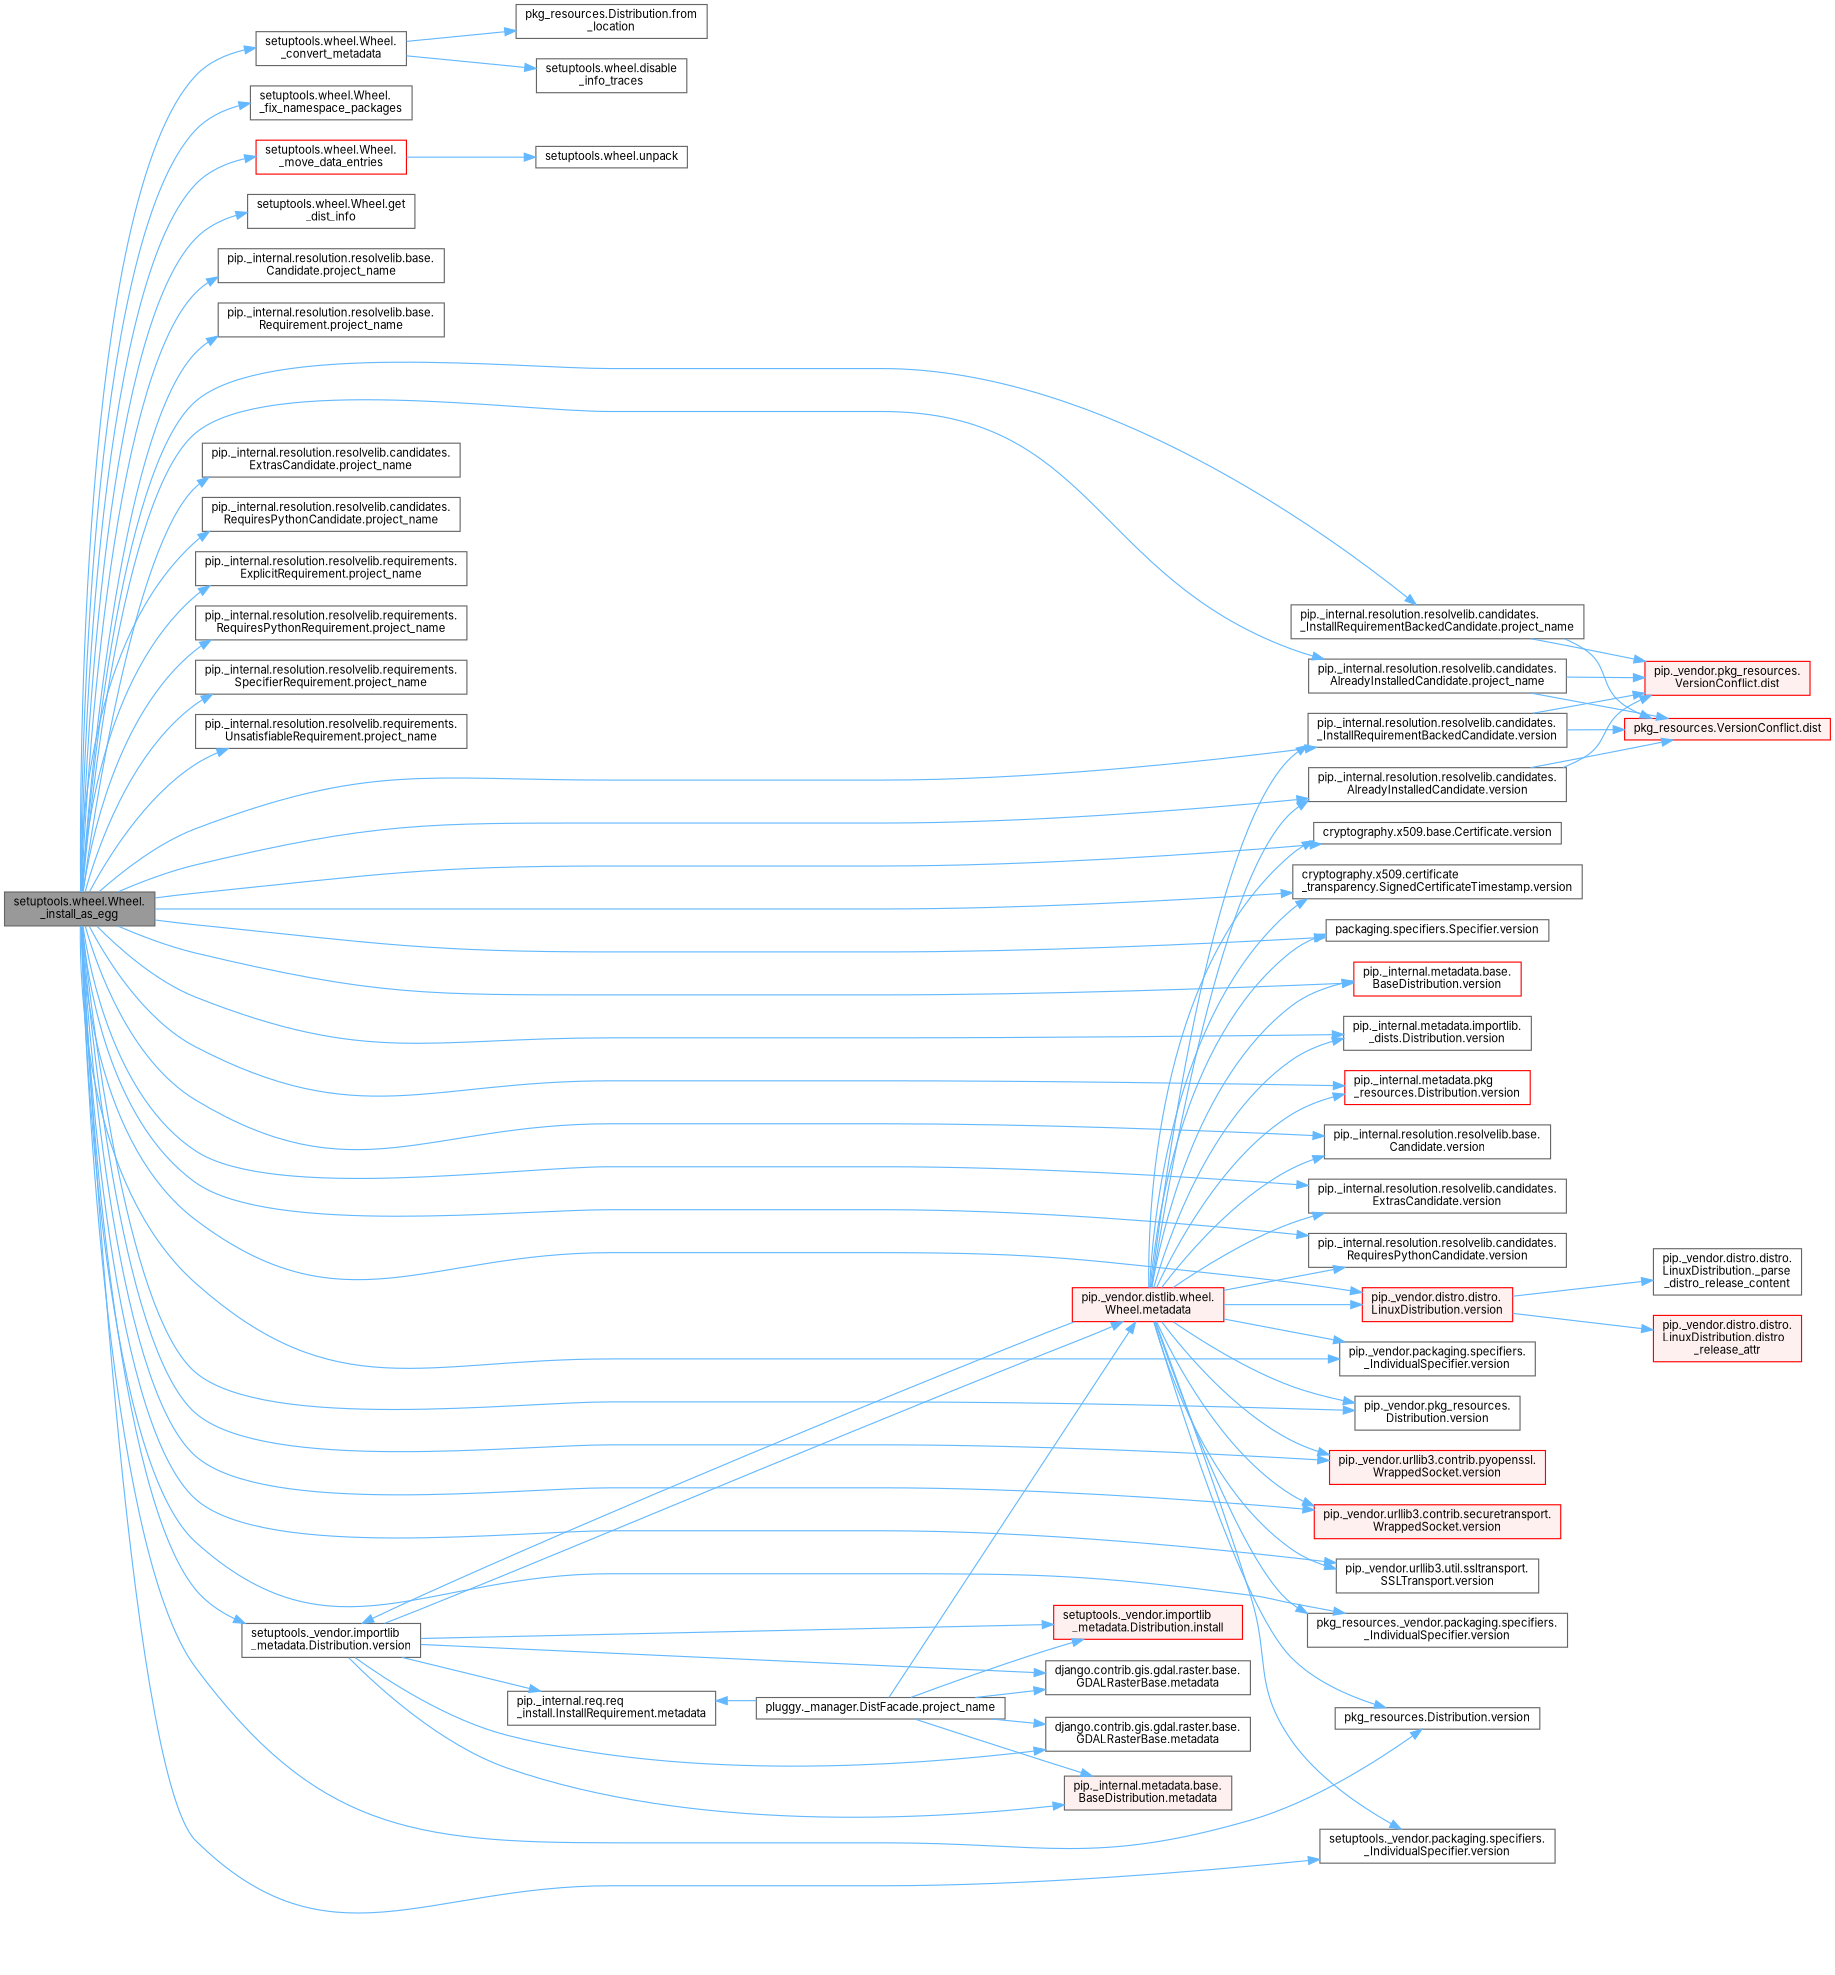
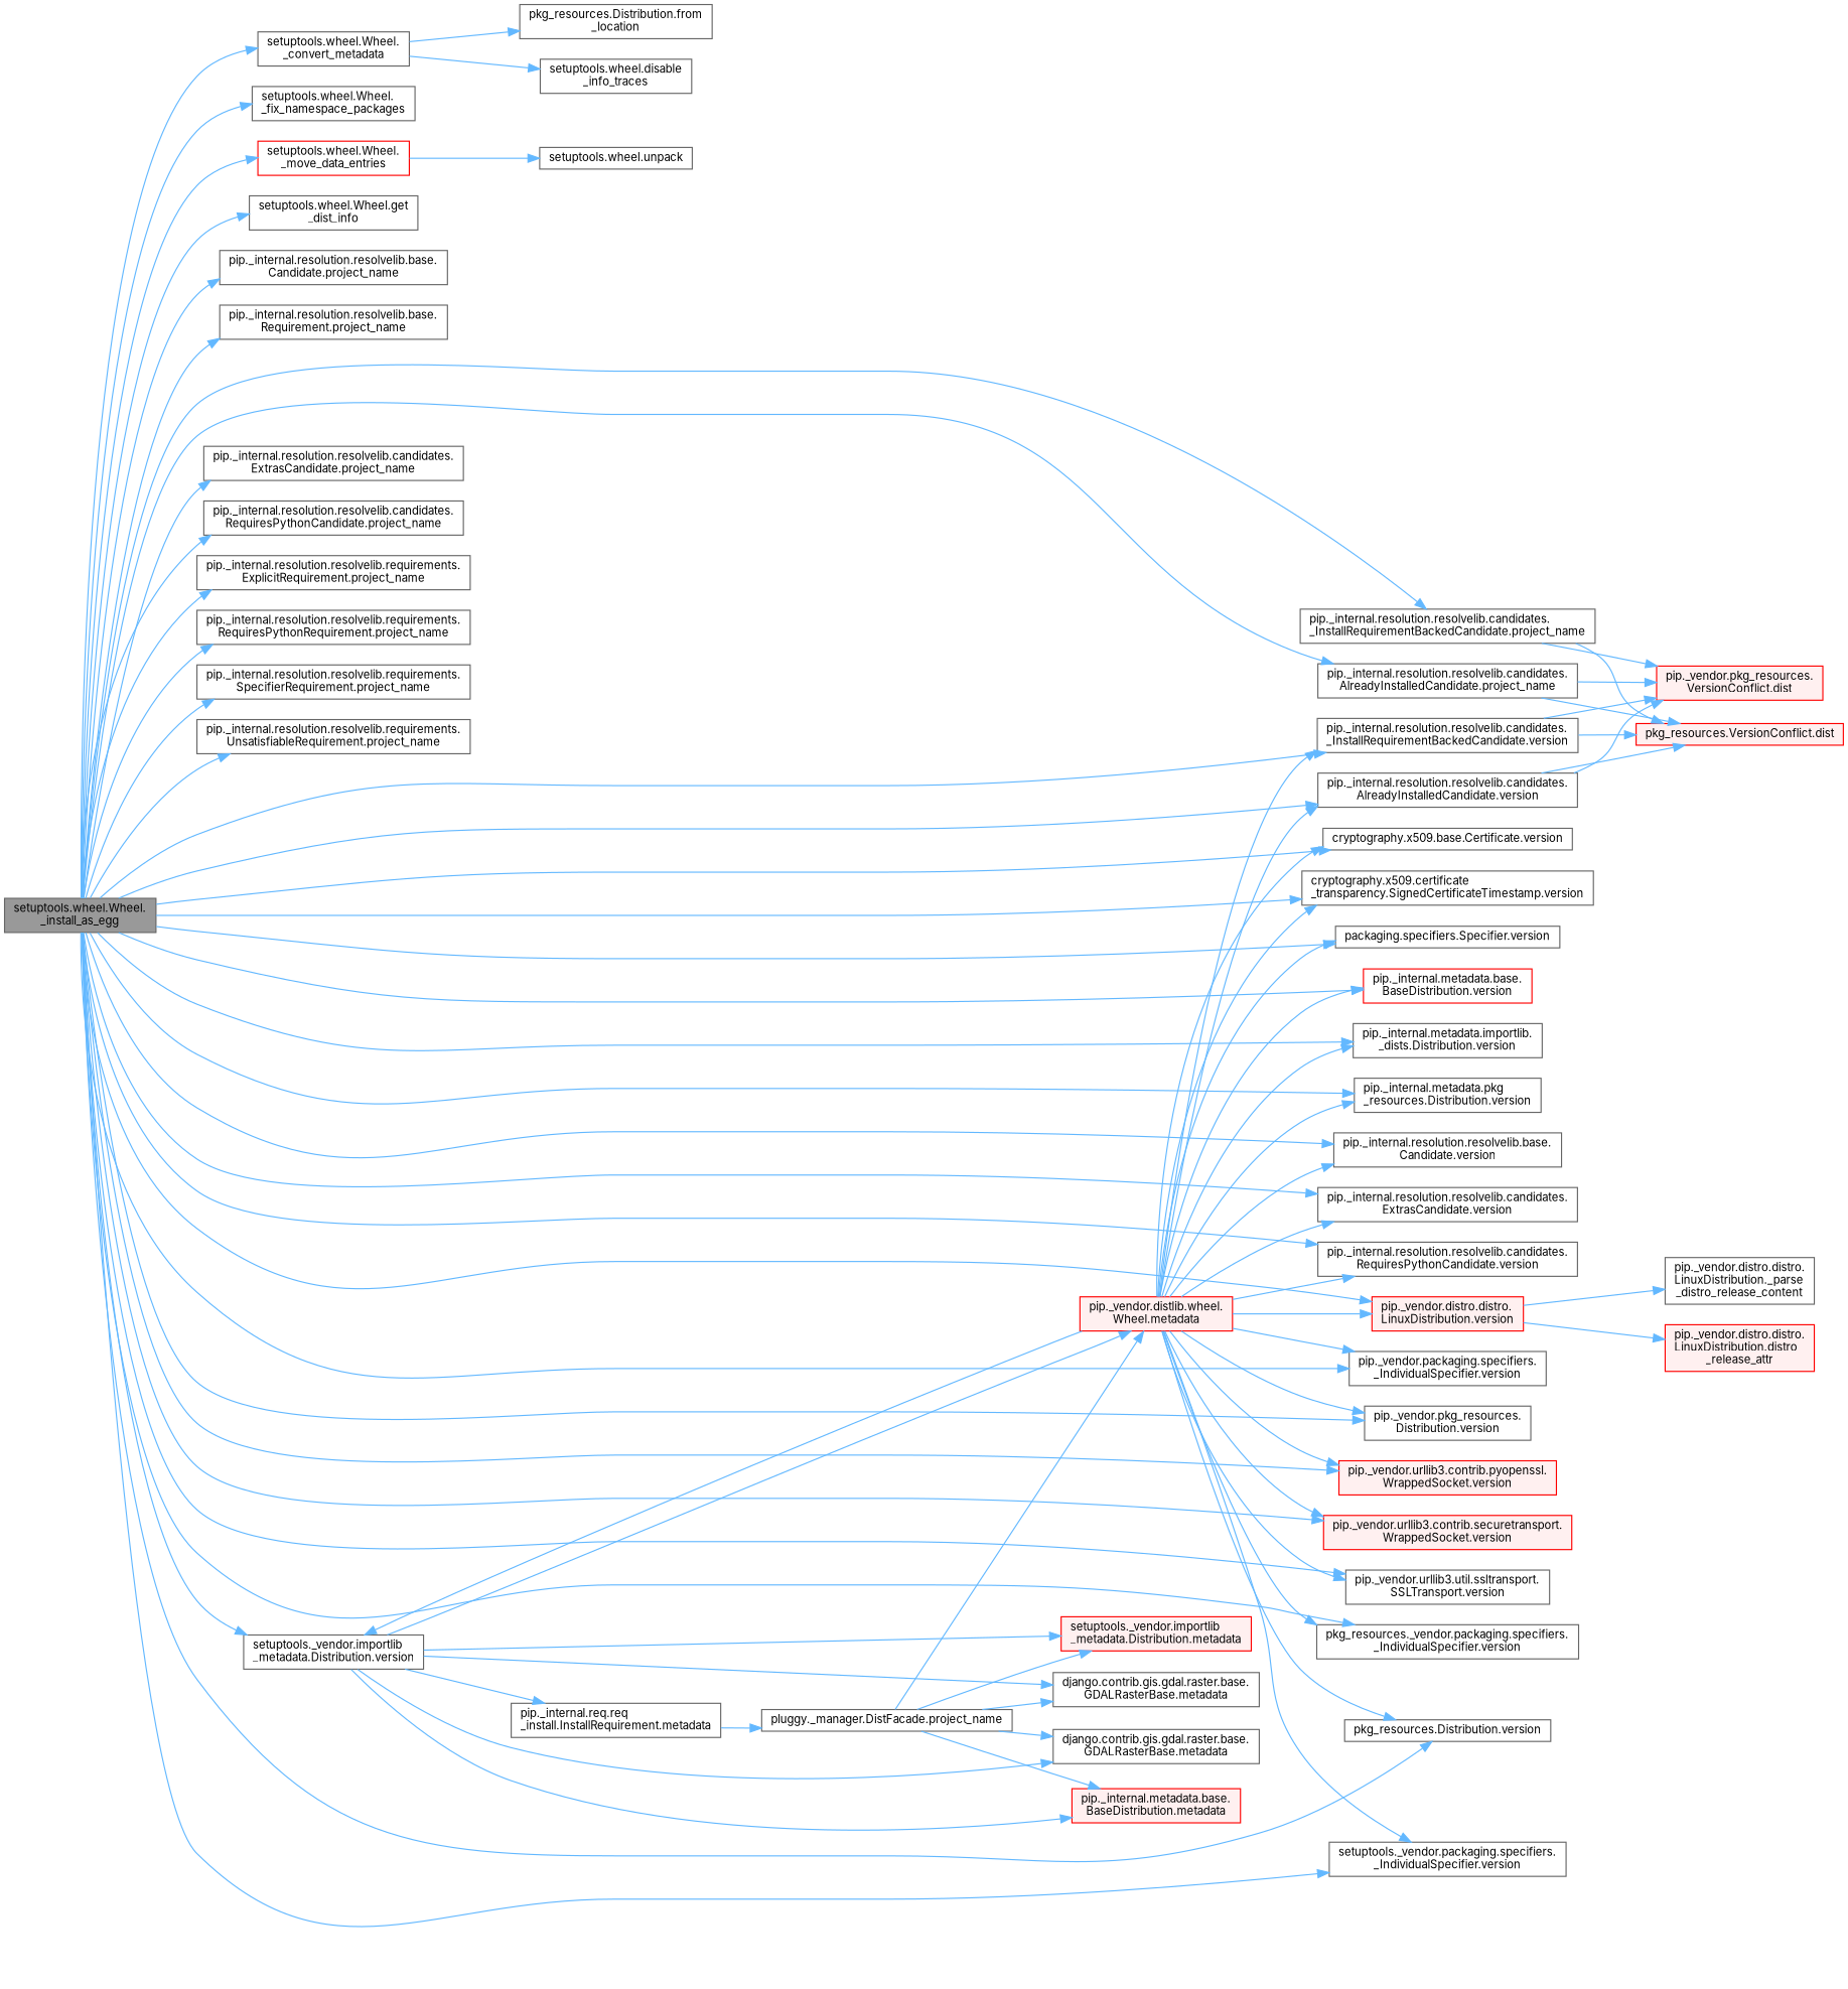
  digraph {
    fontname=Inter
    rankdir=LR
    node [color=grey40 fillcolor=white fontname=Inter fontsize=10 shape=box style=filled]
    edge [color=steelblue1 fontname=Inter fontsize=10 labelfontname=Helvetica labelfontsize=10 style=solid]
    n1 [color=gray40 fillcolor=grey60 fontcolor=black height=0.2 label="setuptools.wheel.Wheel.\l_install_as_egg" width=0.4]
    n2 [height=0.2 label="setuptools.wheel.Wheel.\l_convert_metadata" width=0.4]
    n3 [height=0.2 label="setuptools.wheel.Wheel.\l_fix_namespace_packages" width=0.4]
    n4 [color=red height=0.2 label="setuptools.wheel.Wheel.\l_move_data_entries" width=0.4]
    n5 [height=0.2 label="setuptools.wheel.Wheel.get\l_dist_info" width=0.4]
    n6 [height=0.2 label="pip._internal.resolution.resolvelib.base.\lCandidate.project_name" width=0.4]
    n7 [height=0.2 label="pip._internal.resolution.resolvelib.base.\lRequirement.project_name" width=0.4]
    n8 [height=0.2 label="pip._internal.resolution.resolvelib.candidates.\l_InstallRequirementBackedCandidate.project_name" width=0.4]
    n9 [height=0.2 label="pip._internal.resolution.resolvelib.candidates.\lAlreadyInstalledCandidate.project_name" width=0.4]
    n10 [height=0.2 label="pip._internal.resolution.resolvelib.candidates.\lExtrasCandidate.project_name" width=0.4]
    n11 [height=0.2 label="pip._internal.resolution.resolvelib.candidates.\lRequiresPythonCandidate.project_name" width=0.4]
    n12 [height=0.2 label="pip._internal.resolution.resolvelib.requirements.\lExplicitRequirement.project_name" width=0.4]
    n13 [height=0.2 label="pip._internal.resolution.resolvelib.requirements.\lRequiresPythonRequirement.project_name" width=0.4]
    n14 [height=0.2 label="pip._internal.resolution.resolvelib.requirements.\lSpecifierRequirement.project_name" width=0.4]
    n15 [height=0.2 label="pip._internal.resolution.resolvelib.requirements.\lUnsatisfiableRequirement.project_name" width=0.4]
    n16 [height=0.2 label="cryptography.x509.base.Certificate.version" width=0.4]
    n17 [height=0.2 label="cryptography.x509.certificate\l_transparency.SignedCertificateTimestamp.version" width=0.4]
    n18 [height=0.2 label="packaging.specifiers.Specifier.version" width=0.4]
    n19 [color=red height=0.2 label="pip._internal.metadata.base.\lBaseDistribution.version" width=0.4]
    n20 [height=0.2 label="pip._internal.metadata.importlib.\l_dists.Distribution.version" width=0.4]
-   n21 [color=red height=0.2 label="pip._internal.metadata.pkg\l_resources.Distribution.version" width=0.4]
+   n21 [height=0.2 label="pip._internal.metadata.pkg\l_resources.Distribution.version" width=0.4]
    n22 [height=0.2 label="pip._internal.resolution.resolvelib.base.\lCandidate.version" width=0.4]
    n23 [height=0.2 label="pip._internal.resolution.resolvelib.candidates.\l_InstallRequirementBackedCandidate.version" width=0.4]
    n24 [height=0.2 label="pip._internal.resolution.resolvelib.candidates.\lAlreadyInstalledCandidate.version" width=0.4]
    n25 [height=0.2 label="pip._internal.resolution.resolvelib.candidates.\lExtrasCandidate.version" width=0.4]
    n26 [height=0.2 label="pip._internal.resolution.resolvelib.candidates.\lRequiresPythonCandidate.version" width=0.4]
    n27 [color=red fillcolor="#FFF0F0" height=0.2 label="pip._vendor.distro.distro.\lLinuxDistribution.version" width=0.4]
    n28 [height=0.2 label="pip._vendor.packaging.specifiers.\l_IndividualSpecifier.version" width=0.4]
    n29 [height=0.2 label="pip._vendor.pkg_resources.\lDistribution.version" width=0.4]
    n30 [color=red fillcolor="#FFF0F0" height=0.2 label="pip._vendor.urllib3.contrib.pyopenssl.\lWrappedSocket.version" width=0.4]
    n31 [color=red fillcolor="#FFF0F0" height=0.2 label="pip._vendor.urllib3.contrib.securetransport.\lWrappedSocket.version" width=0.4]
    n32 [height=0.2 label="pip._vendor.urllib3.util.ssltransport.\lSSLTransport.version" width=0.4]
    n33 [height=0.2 label="pkg_resources._vendor.packaging.specifiers.\l_IndividualSpecifier.version" width=0.4]
    n34 [height=0.2 label="pkg_resources.Distribution.version" width=0.4]
    n35 [height=0.2 label="setuptools._vendor.importlib\l_metadata.Distribution.version" width=0.4]
    n36 [height=0.2 label="setuptools._vendor.packaging.specifiers.\l_IndividualSpecifier.version" width=0.4]
    n37 [height=0.2 label="setuptools.wheel.disable\l_info_traces" width=0.4]
    n38 [height=0.2 label="pkg_resources.Distribution.from\l_location" width=0.4]
    n39 [height=0.2 label="setuptools.wheel.unpack" width=0.4]
    n40 [color=red fillcolor="#FFF0F0" height=0.2 label="pip._vendor.pkg_resources.\lVersionConflict.dist" width=0.4]
    n41 [color=red fillcolor="#FFF0F0" height=0.2 label="pkg_resources.VersionConflict.dist" width=0.4]
    n42 [height=0.2 label="pluggy._manager.DistFacade.project_name" width=0.4]
    n43 [height=0.2 label="django.contrib.gis.gdal.raster.base.\lGDALRasterBase.metadata" width=0.4]
    n44 [height=0.2 label="django.contrib.gis.gdal.raster.base.\lGDALRasterBase.metadata" width=0.4]
-   n45 [fillcolor="#FFF0F0" height=0.2 label="pip._internal.metadata.base.\lBaseDistribution.metadata" width=0.4]
+   n45 [color=red fillcolor="#FFF0F0" height=0.2 label="pip._internal.metadata.base.\lBaseDistribution.metadata" width=0.4]
    n46 [height=0.2 label="pip._internal.req.req\l_install.InstallRequirement.metadata" width=0.4]
    n47 [color=red fillcolor="#FFF0F0" height=0.2 label="pip._vendor.distlib.wheel.\lWheel.metadata" width=0.4]
-   n48 [color=red fillcolor="#FFF0F0" height=0.2 label="setuptools._vendor.importlib\l_metadata.Distribution.install" width=0.4]
+   n48 [color=red fillcolor="#FFF0F0" height=0.2 label="setuptools._vendor.importlib\l_metadata.Distribution.metadata" width=0.4]
    n49 [height=0.2 label="pip._vendor.distro.distro.\lLinuxDistribution._parse\l_distro_release_content" width=0.4]
    n50 [color=red fillcolor="#FFF0F0" height=0.2 label="pip._vendor.distro.distro.\lLinuxDistribution.distro\l_release_attr" width=0.4]
    n1 -> n2
    n1 -> n3
    n1 -> n4
    n1 -> n5
    n1 -> n6
    n1 -> n7
    n1 -> n8
    n1 -> n9
    n1 -> n10
    n1 -> n11
    n1 -> n12
    n1 -> n13
    n1 -> n14
    n1 -> n15
    n1 -> n16
    n1 -> n17
    n1 -> n18
    n1 -> n19
    n1 -> n20
    n1 -> n21
    n1 -> n22
    n1 -> n23
    n1 -> n24
    n1 -> n25
    n1 -> n26
    n1 -> n27
    n1 -> n28
    n1 -> n29
    n1 -> n30
    n1 -> n31
    n1 -> n32
    n1 -> n33
    n1 -> n34
    n1 -> n35
    n1 -> n36
    n2 -> n37
    n2 -> n38
    n4 -> n39
    n8 -> n40
    n8 -> n41
    n9 -> n40
    n9 -> n41
    n23 -> n40
    n23 -> n41
    n24 -> n40
    n24 -> n41
    n27 -> n49
    n27 -> n50
    n35 -> n43
    n35 -> n44
    n35 -> n45
    n35 -> n46
    n35 -> n47
    n35 -> n48
    n42 -> n43
    n42 -> n44
    n42 -> n45
-   n42 -> n46
+   n46 -> n42
    n42 -> n47
    n42 -> n48
    n47 -> n16
    n47 -> n17
    n47 -> n18
    n47 -> n19
    n47 -> n20
    n47 -> n21
    n47 -> n22
    n47 -> n23
    n47 -> n24
    n47 -> n25
    n47 -> n26
    n47 -> n27
    n47 -> n28
    n47 -> n29
    n47 -> n30
    n47 -> n31
    n47 -> n32
    n47 -> n33
    n47 -> n34
    n47 -> n35
    n47 -> n36
  }
